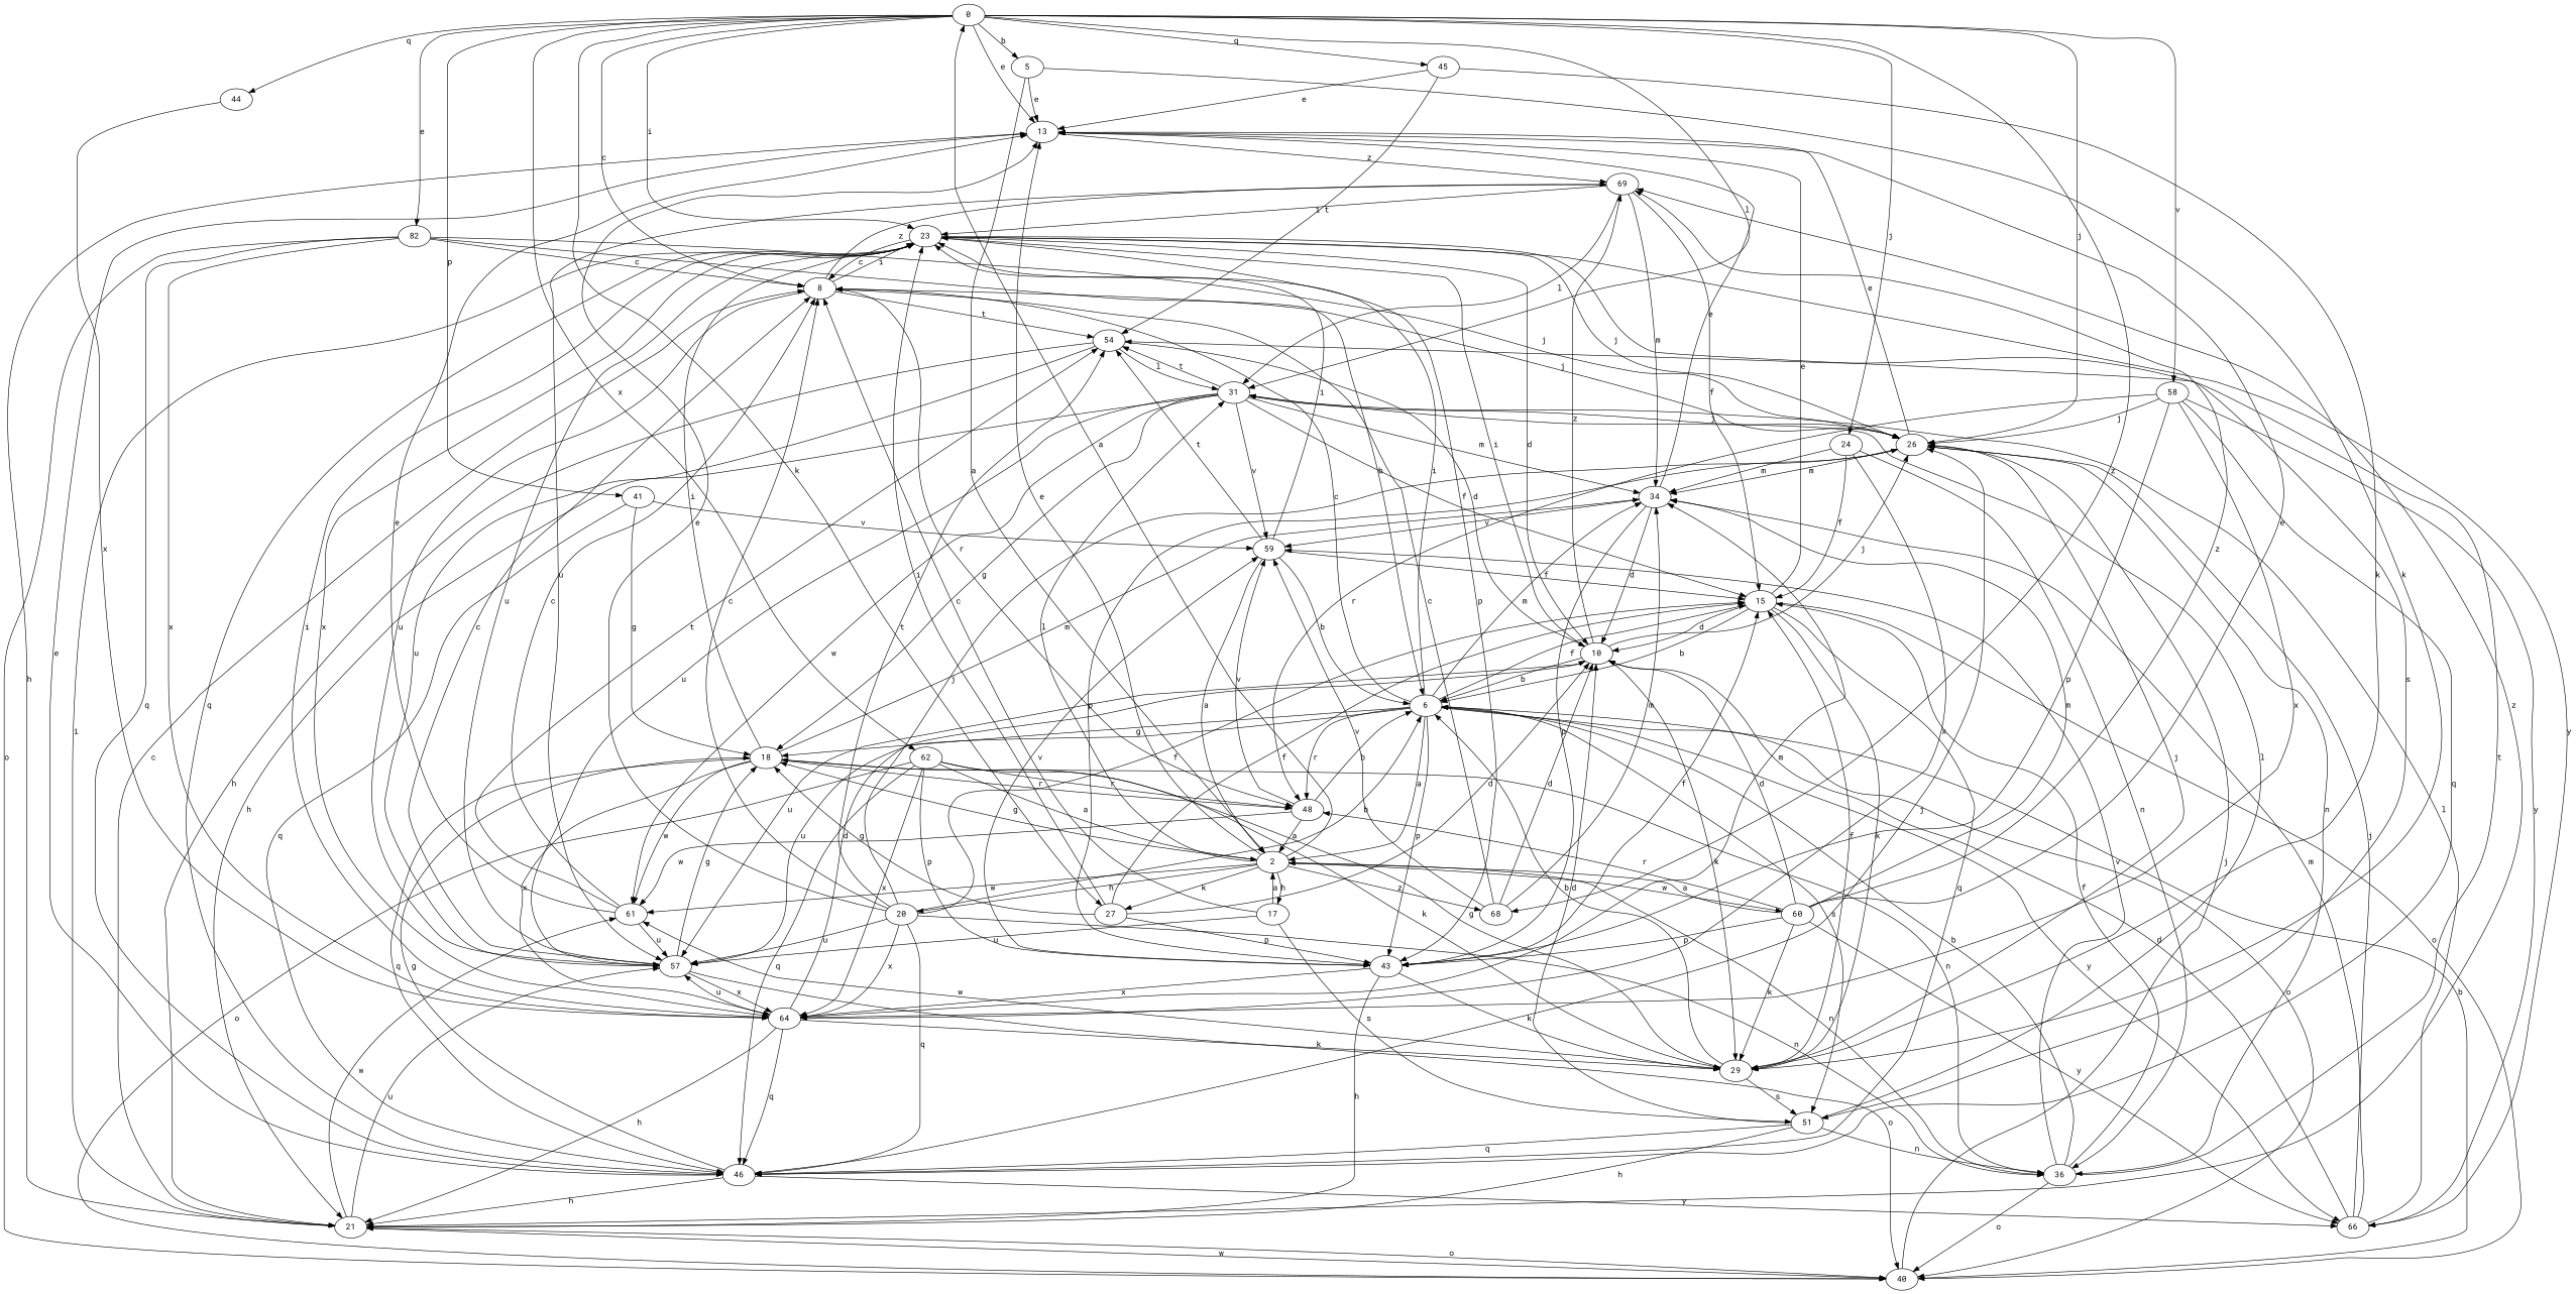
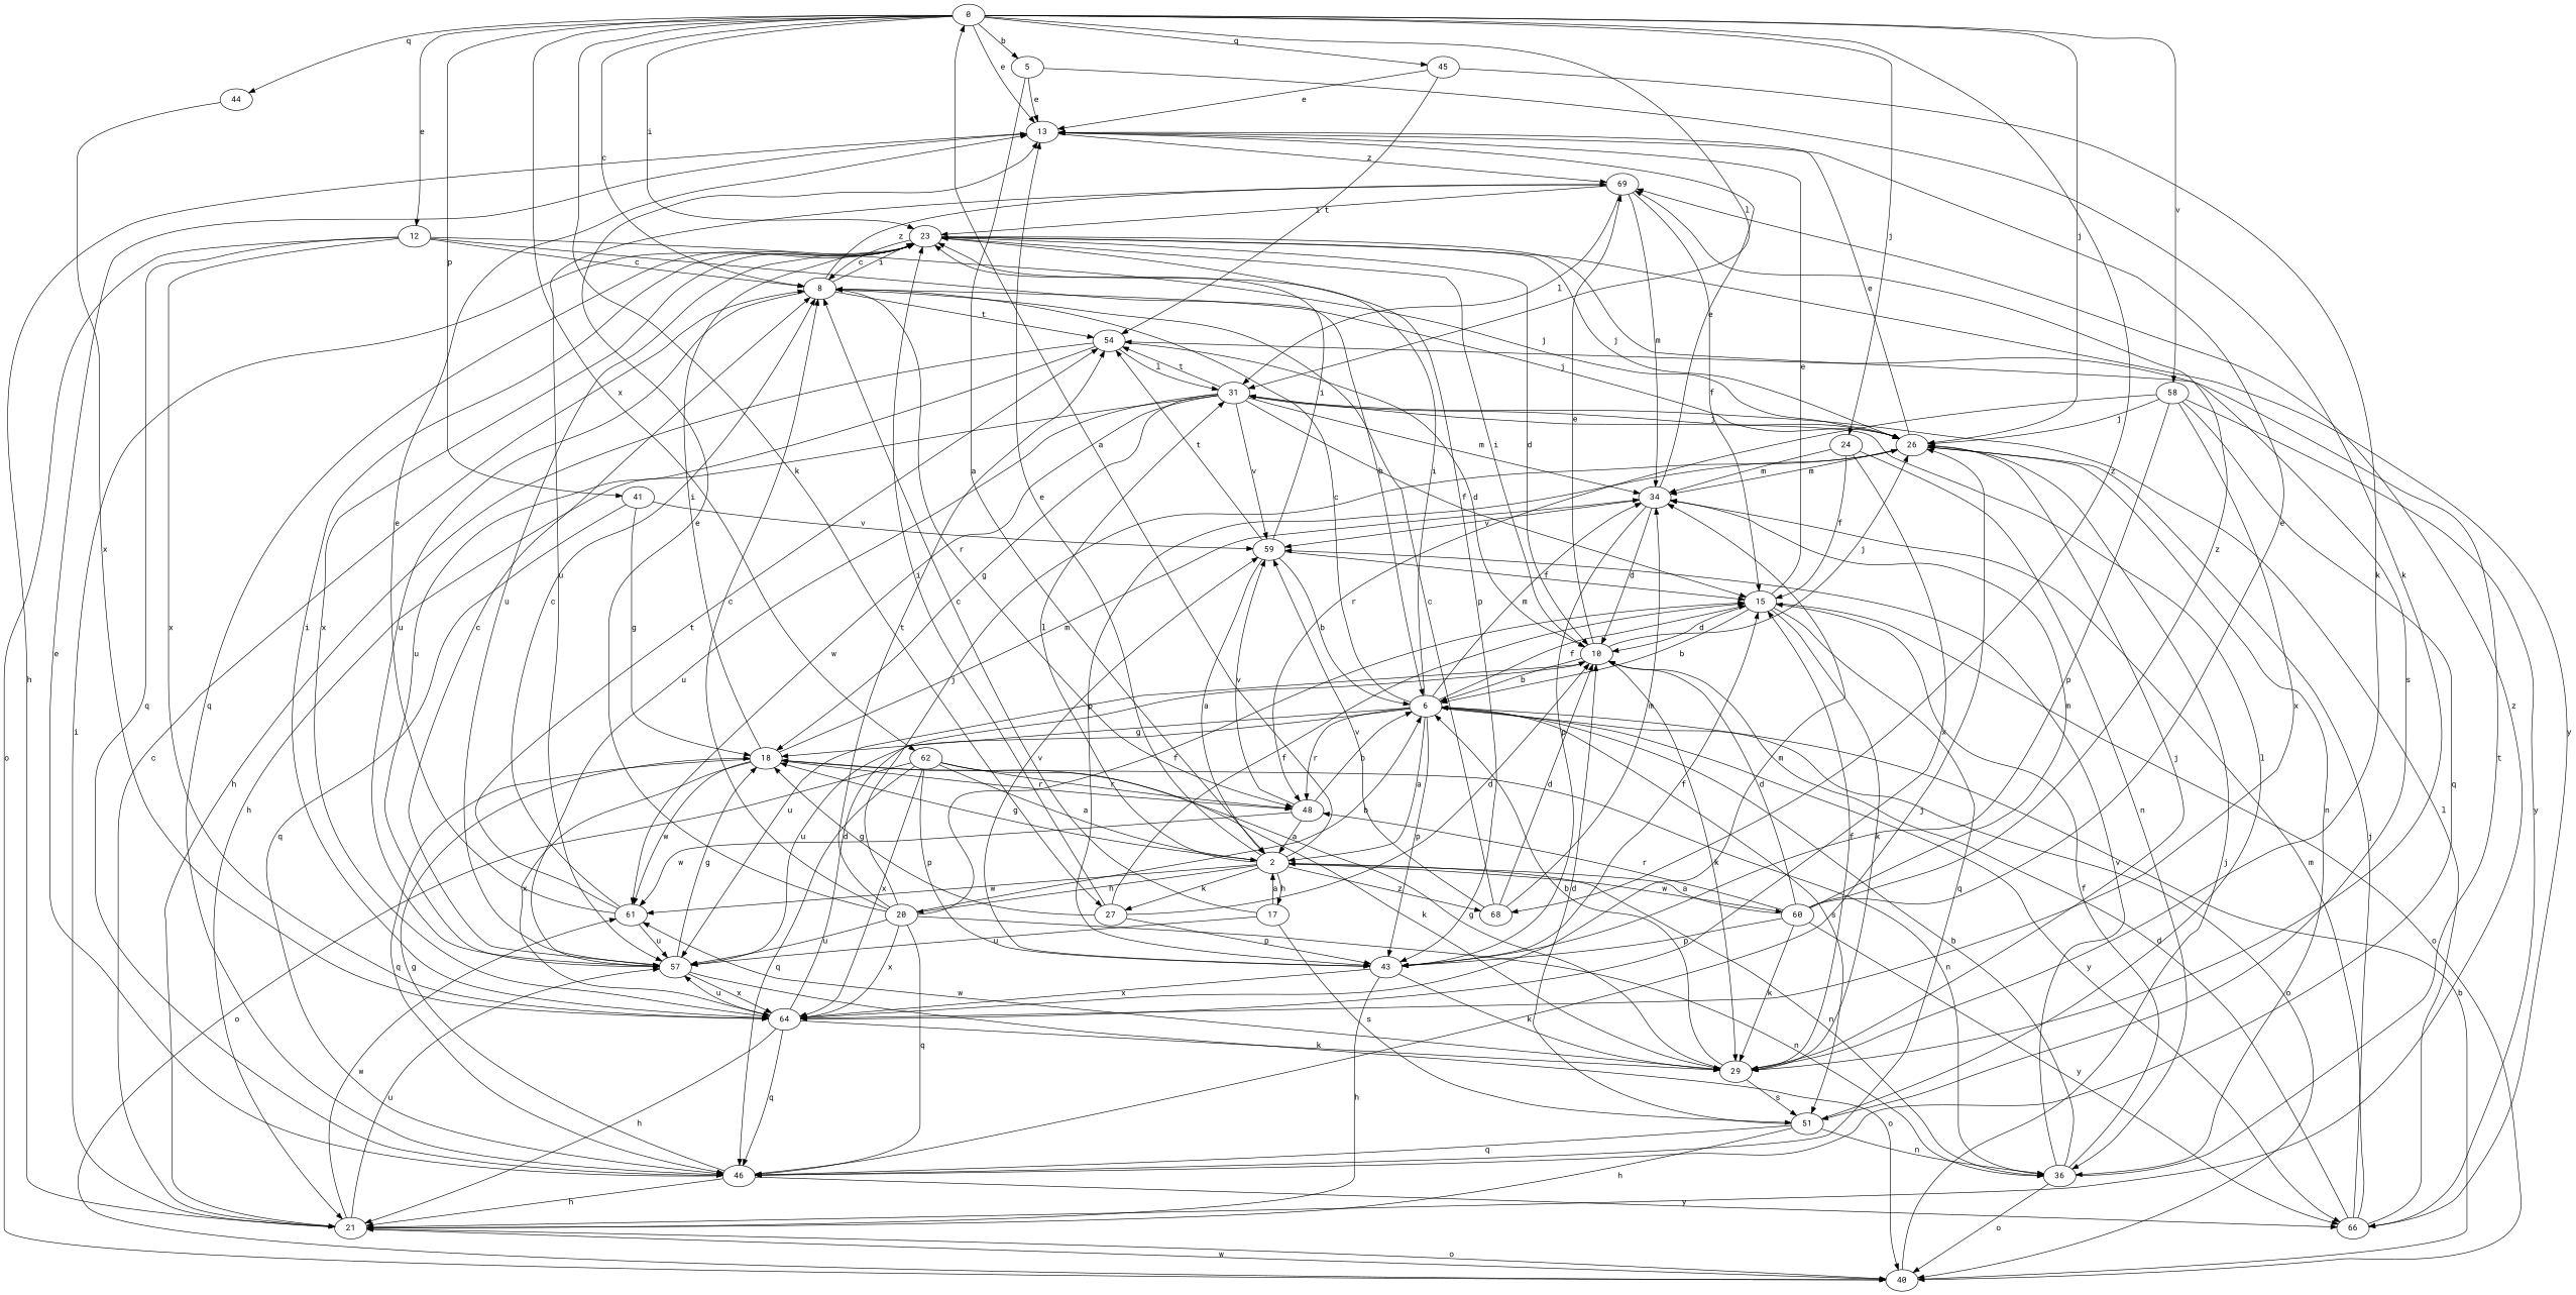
  strict digraph {
    fontname="Roboto Mono"
    node [fontname="Roboto Mono"]
    edge [fontname="Roboto Mono"]
    0
    5
    8
-   12 [label=82]
+   12
    13
    23
    24
    26
    27
    31
    41
    44
    45
    58
    62
    68
    2
    29
    48
    57
    54
    69
    6
    40
    46
    64
    21
    43
    51
    66
    10
    36
    15
    34
    18
    61
    59
    n38 [label=17]
    20
    60
    0 -> 5 [label=b]
    0 -> 8 [label=c]
    0 -> 12 [label=e]
    0 -> 13 [label=e]
    0 -> 23 [label=i]
    0 -> 24 [label=j]
    0 -> 26 [label=j]
    0 -> 27 [label=k]
    0 -> 31 [label=l]
    0 -> 41 [label=p]
    0 -> 44 [label=q]
    0 -> 45 [label=q]
    0 -> 58 [label=v]
    0 -> 62 [label=x]
    0 -> 68 [label=z]
    5 -> 13 [label=e]
    5 -> 2 [label=a]
    5 -> 29 [label=k]
    8 -> 23 [label=i]
    8 -> 26 [label=j]
    8 -> 48 [label=r]
    8 -> 57 [label=u]
    8 -> 54 [label=t]
    8 -> 69 [label=z]
    12 -> 8 [label=c]
    12 -> 26 [label=j]
    12 -> 6 [label=b]
    12 -> 40 [label=o]
    12 -> 46 [label=q]
    12 -> 64 [label=x]
    13 -> 69 [label=z]
    13 -> 21 [label=h]
    23 -> 8 [label=c]
    23 -> 26 [label=j]
    23 -> 57 [label=u]
    23 -> 46 [label=q]
    23 -> 64 [label=x]
    23 -> 43 [label=p]
    23 -> 51 [label=s]
    23 -> 66 [label=y]
    23 -> 10 [label=d]
    24 -> 64 [label=x]
    24 -> 36 [label=n]
    24 -> 15 [label=f]
    24 -> 34 [label=m]
    26 -> 13 [label=e]
    26 -> 43 [label=p]
    26 -> 36 [label=n]
    26 -> 34 [label=m]
    27 -> 23 [label=i]
    27 -> 43 [label=p]
    27 -> 10 [label=d]
    27 -> 15 [label=f]
    27 -> 18 [label=g]
    31 -> 26 [label=j]
    31 -> 57 [label=u]
    31 -> 54 [label=t]
    31 -> 21 [label=h]
    31 -> 15 [label=f]
    31 -> 34 [label=m]
    31 -> 18 [label=g]
    31 -> 61 [label=w]
    31 -> 59 [label=v]
    41 -> 46 [label=q]
    41 -> 18 [label=g]
    41 -> 59 [label=v]
    44 -> 64 [label=x]
    45 -> 13 [label=e]
    45 -> 29 [label=k]
    45 -> 54 [label=t]
    58 -> 26 [label=j]
    58 -> 48 [label=r]
    58 -> 46 [label=q]
    58 -> 64 [label=x]
    58 -> 43 [label=p]
    58 -> 66 [label=y]
    62 -> 2 [label=a]
    62 -> 29 [label=k]
    62 -> 48 [label=r]
    62 -> 40 [label=o]
    62 -> 46 [label=q]
    62 -> 64 [label=x]
    62 -> 43 [label=p]
    68 -> 8 [label=c]
    68 -> 10 [label=d]
    68 -> 34 [label=m]
    68 -> 59 [label=v]
    2 -> 0 [label=a]
    2 -> 13 [label=e]
    2 -> 27 [label=k]
    2 -> 31 [label=l]
    2 -> 68 [label=z]
    2 -> 36 [label=n]
    2 -> 18 [label=g]
    2 -> 61 [label=w]
    2 -> n38 [label=h]
    2 -> 20 [label=h]
    2 -> 60 [label=w]
    29 -> 26 [label=j]
    29 -> 6 [label=b]
    29 -> 51 [label=s]
    29 -> 15 [label=f]
    29 -> 18 [label=g]
    29 -> 61 [label=w]
    48 -> 2 [label=a]
    48 -> 6 [label=b]
    48 -> 61 [label=w]
    48 -> 59 [label=v]
    57 -> 8 [label=c]
    57 -> 40 [label=o]
    57 -> 64 [label=x]
    57 -> 18 [label=g]
    54 -> 31 [label=l]
    54 -> 57 [label=u]
    54 -> 21 [label=h]
    54 -> 10 [label=d]
    69 -> 23 [label=i]
    69 -> 31 [label=l]
    69 -> 57 [label=u]
    69 -> 15 [label=f]
    69 -> 34 [label=m]
    6 -> 8 [label=c]
    6 -> 23 [label=i]
    6 -> 2 [label=a]
    6 -> 48 [label=r]
    6 -> 57 [label=u]
    6 -> 40 [label=o]
    6 -> 43 [label=p]
    6 -> 51 [label=s]
    6 -> 66 [label=y]
    6 -> 15 [label=f]
    6 -> 34 [label=m]
    6 -> 18 [label=g]
    40 -> 26 [label=j]
    40 -> 6 [label=b]
    40 -> 21 [label=w]
    46 -> 13 [label=e]
    46 -> 26 [label=j]
    46 -> 21 [label=h]
    46 -> 66 [label=y]
    46 -> 18 [label=g]
    64 -> 23 [label=i]
    64 -> 29 [label=k]
    64 -> 57 [label=u]
    64 -> 46 [label=q]
    64 -> 21 [label=h]
    64 -> 10 [label=d]
    64 -> 34 [label=m]
    21 -> 8 [label=c]
    21 -> 23 [label=i]
    21 -> 57 [label=u]
    21 -> 69 [label=z]
    21 -> 40 [label=o]
    21 -> 61 [label=w]
    43 -> 29 [label=k]
    43 -> 64 [label=x]
    43 -> 21 [label=h]
    43 -> 15 [label=f]
    43 -> 59 [label=v]
    51 -> 31 [label=l]
    51 -> 46 [label=q]
    51 -> 21 [label=h]
    51 -> 10 [label=d]
    51 -> 36 [label=n]
    66 -> 26 [label=j]
    66 -> 31 [label=l]
    66 -> 10 [label=d]
    66 -> 34 [label=m]
    10 -> 23 [label=i]
    10 -> 26 [label=j]
    10 -> 29 [label=k]
    10 -> 57 [label=u]
-   10 -> 69 [label=z]
+   10 -> 69 [label=e]
    10 -> 6 [label=b]
    36 -> 54 [label=t]
    36 -> 6 [label=b]
    36 -> 40 [label=o]
    36 -> 15 [label=f]
    36 -> 59 [label=v]
    15 -> 13 [label=e]
    15 -> 29 [label=k]
    15 -> 6 [label=b]
    15 -> 40 [label=o]
    15 -> 46 [label=q]
    15 -> 10 [label=d]
    34 -> 13 [label=e]
    34 -> 43 [label=p]
    34 -> 10 [label=d]
    34 -> 59 [label=v]
    18 -> 23 [label=i]
    18 -> 48 [label=r]
    18 -> 46 [label=q]
    18 -> 64 [label=x]
    18 -> 36 [label=n]
    18 -> 34 [label=m]
    18 -> 61 [label=w]
    61 -> 8 [label=c]
    61 -> 13 [label=e]
    61 -> 57 [label=u]
    61 -> 54 [label=t]
    59 -> 23 [label=i]
    59 -> 2 [label=a]
    59 -> 54 [label=t]
    59 -> 6 [label=b]
    59 -> 15 [label=f]
    n38 -> 8 [label=c]
    n38 -> 2 [label=a]
    n38 -> 57 [label=u]
    n38 -> 51 [label=s]
    20 -> 8 [label=c]
    20 -> 13 [label=e]
    20 -> 26 [label=j]
    20 -> 57 [label=u]
    20 -> 54 [label=t]
    20 -> 6 [label=b]
    20 -> 46 [label=q]
    20 -> 64 [label=x]
    20 -> 36 [label=n]
    20 -> 15 [label=f]
    60 -> 13 [label=e]
    60 -> 2 [label=a]
    60 -> 29 [label=k]
    60 -> 48 [label=r]
    60 -> 69 [label=z]
    60 -> 43 [label=p]
    60 -> 66 [label=y]
    60 -> 10 [label=d]
    60 -> 34 [label=m]
  }
